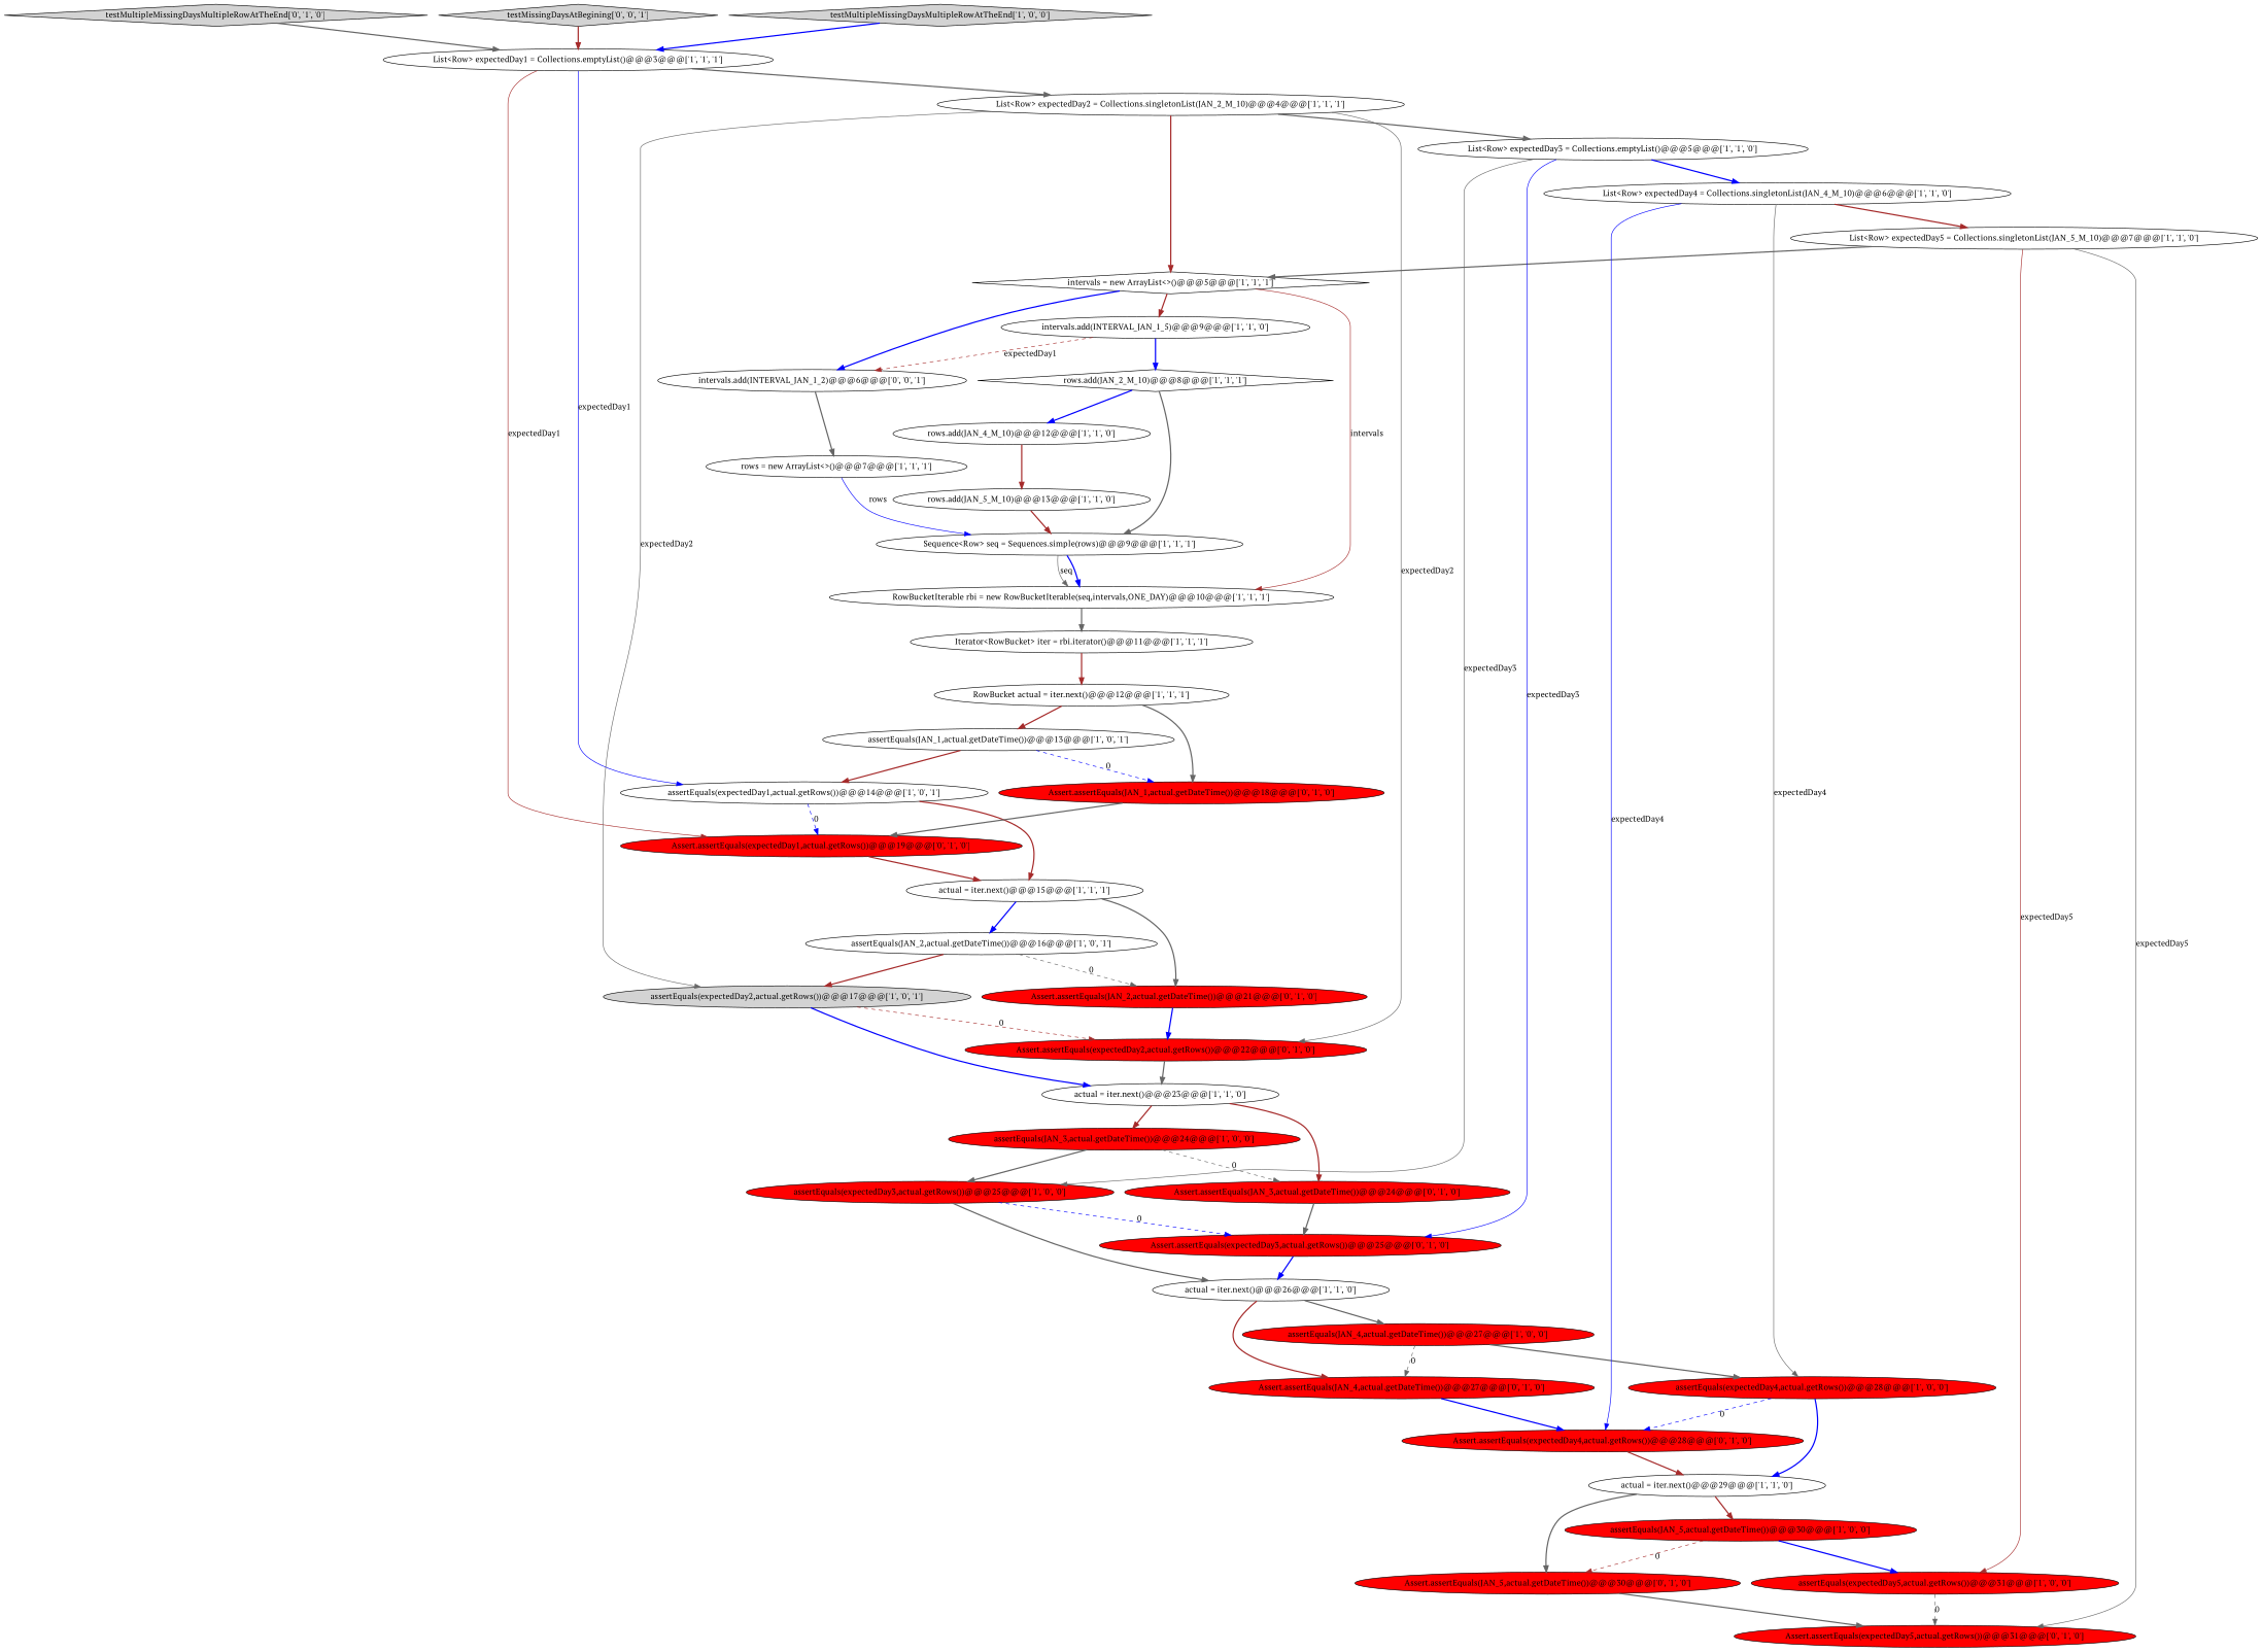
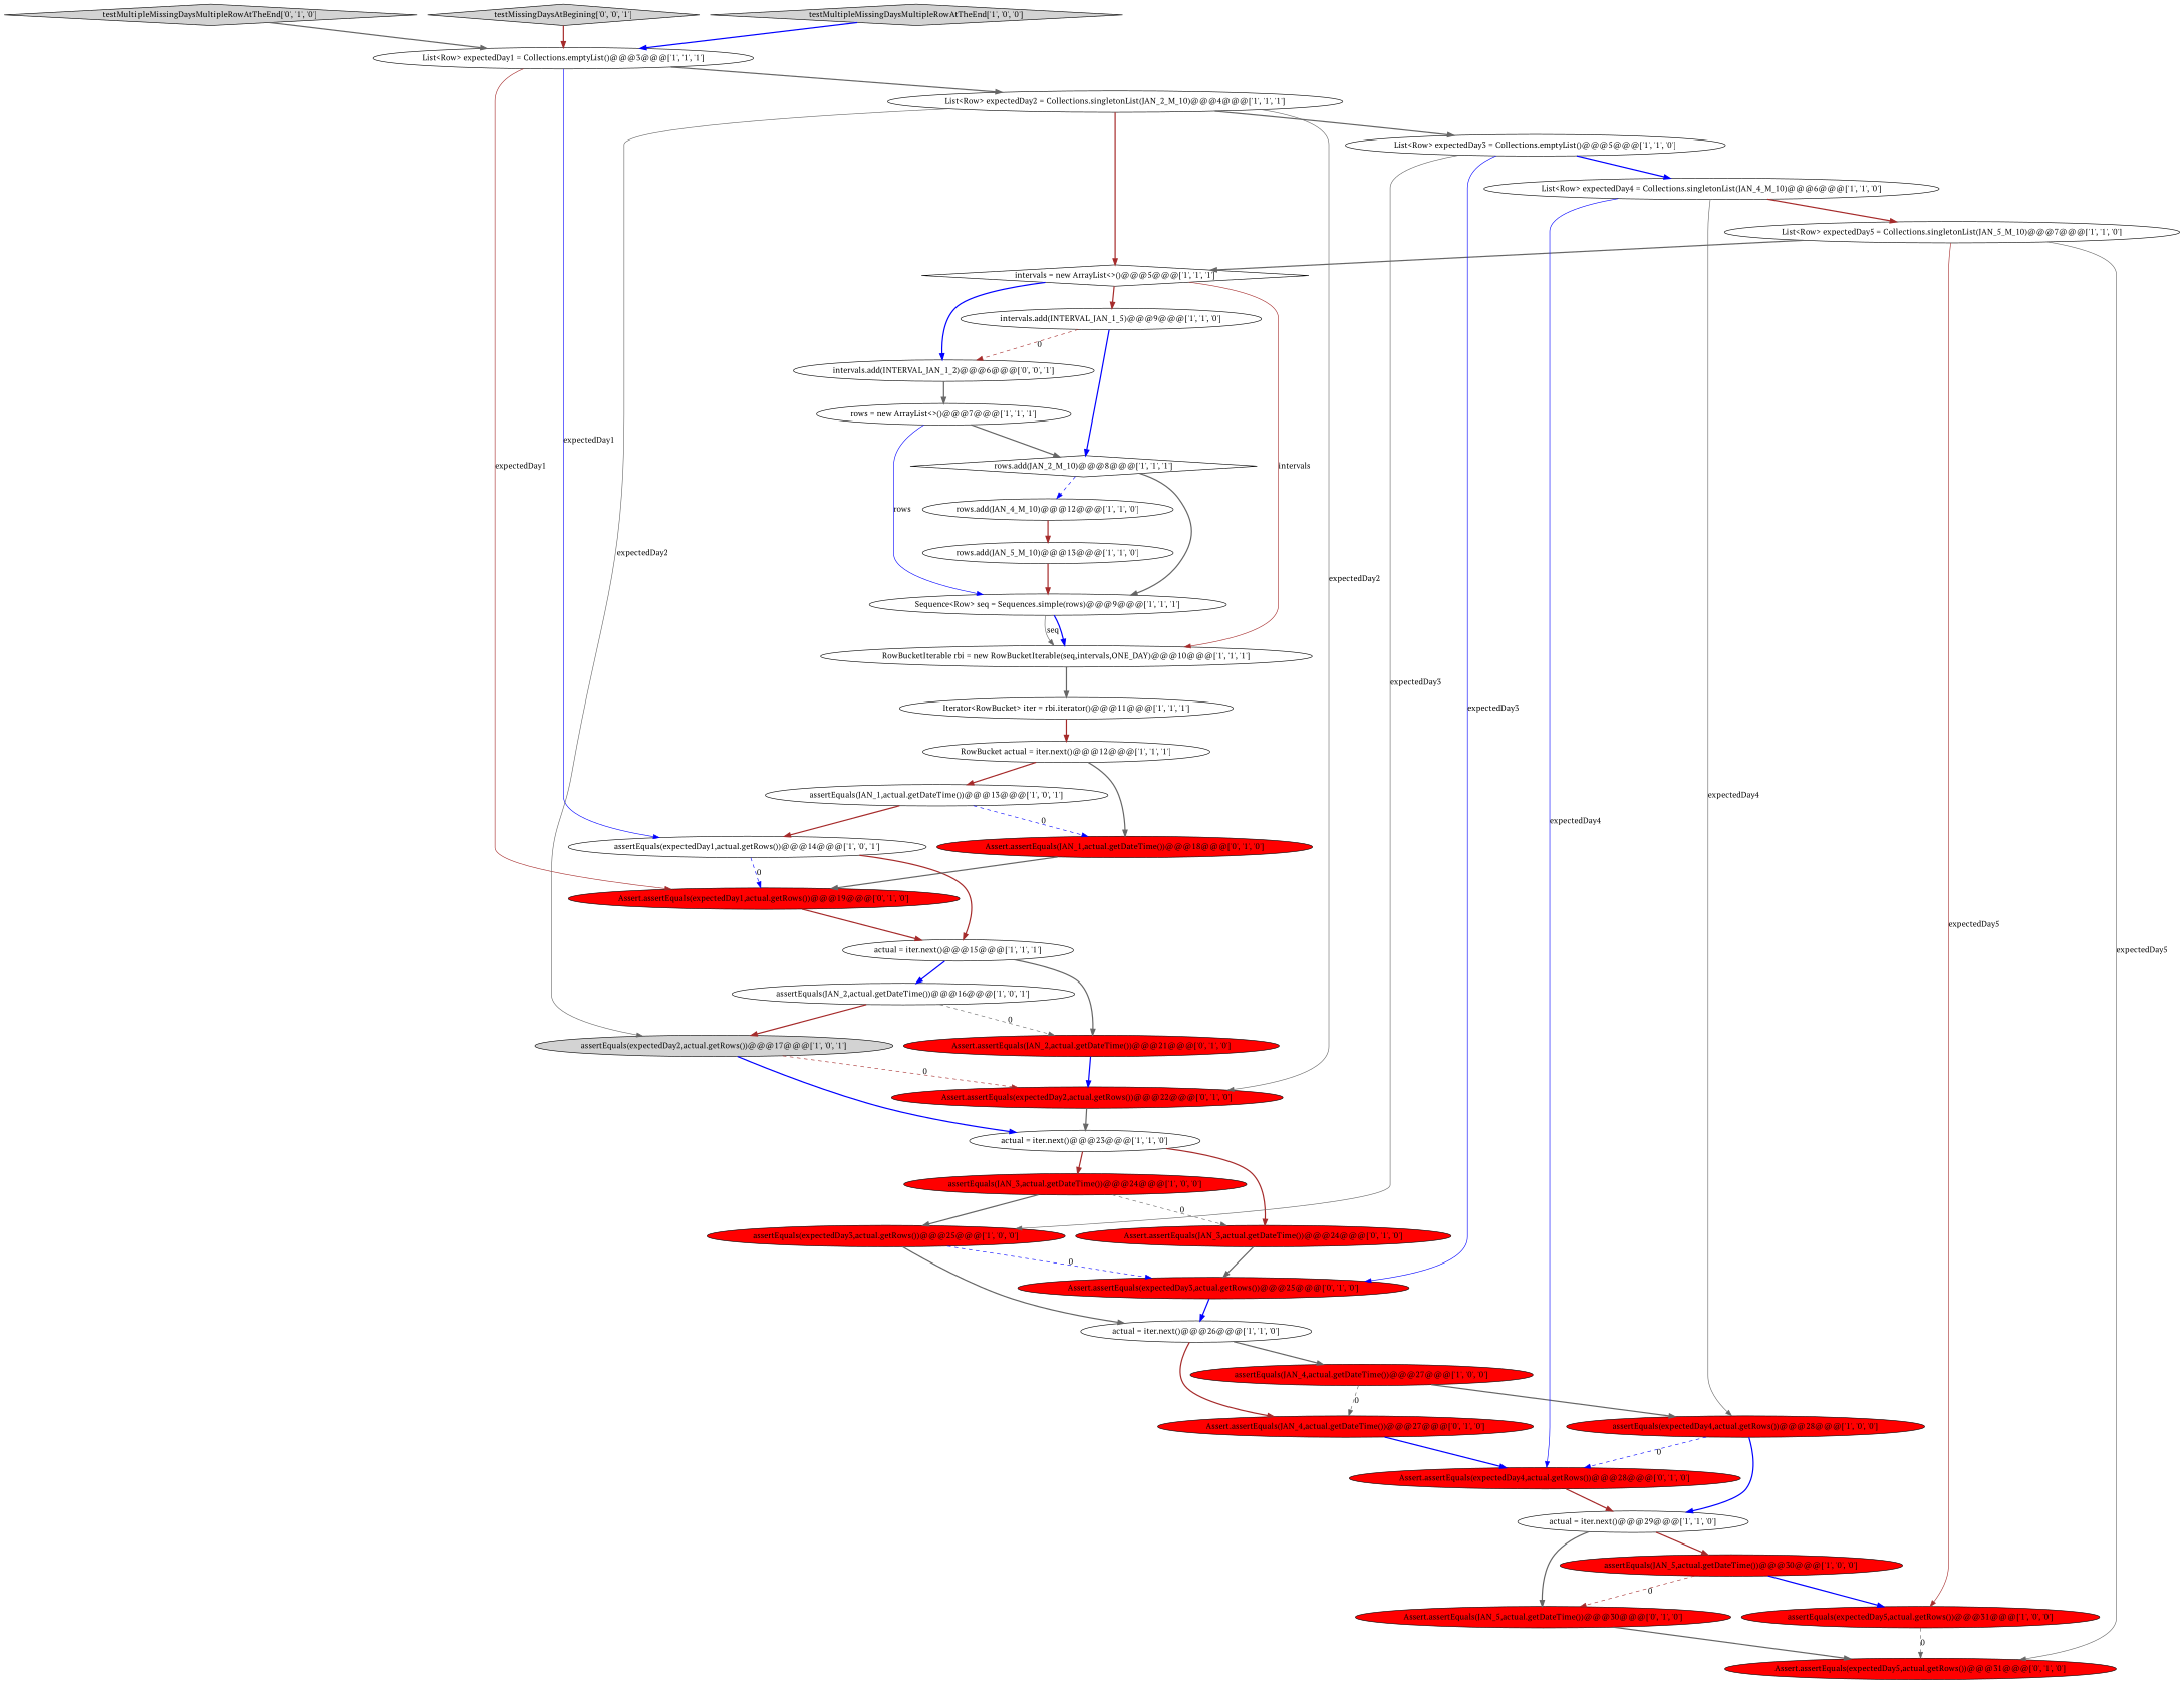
  digraph {
    fontname="PT Serif"
    node [fillcolor=white fontname="PT Serif" shape=ellipse style=filled]
    edge [color=gray40 fontname="PT Serif" style=bold]
    n1 [fillcolor=lightgray label="testMultipleMissingDaysMultipleRowAtTheEnd['0', '1', '0']" shape=diamond]
    n2 [label="List<Row> expectedDay1 = Collections.emptyList()@@@3@@@['1', '1', '1']"]
    n3 [fillcolor=red label="Assert.assertEquals(expectedDay1,actual.getRows())@@@19@@@['0', '1', '0']"]
    n4 [label="List<Row> expectedDay2 = Collections.singletonList(JAN_2_M_10)@@@4@@@['1', '1', '1']"]
    n5 [label="assertEquals(expectedDay1,actual.getRows())@@@14@@@['1', '0', '1']"]
    n6 [label="Sequence<Row> seq = Sequences.simple(rows)@@@9@@@['1', '1', '1']"]
    n7 [label="RowBucketIterable rbi = new RowBucketIterable(seq,intervals,ONE_DAY)@@@10@@@['1', '1', '1']"]
    n8 [label="Iterator<RowBucket> iter = rbi.iterator()@@@11@@@['1', '1', '1']"]
    n9 [label="List<Row> expectedDay5 = Collections.singletonList(JAN_5_M_10)@@@7@@@['1', '1', '0']"]
    n10 [label="intervals = new ArrayList<>()@@@5@@@['1', '1', '1']" shape=diamond]
    n11 [fillcolor=red label="assertEquals(expectedDay5,actual.getRows())@@@31@@@['1', '0', '0']"]
    n12 [fillcolor=red label="Assert.assertEquals(expectedDay5,actual.getRows())@@@31@@@['0', '1', '0']"]
    n13 [label="intervals.add(INTERVAL_JAN_1_5)@@@9@@@['1', '1', '0']"]
    n14 [label="intervals.add(INTERVAL_JAN_1_2)@@@6@@@['0', '0', '1']"]
    n15 [label="rows.add(JAN_2_M_10)@@@8@@@['1', '1', '1']" shape=diamond]
    n16 [label="rows = new ArrayList<>()@@@7@@@['1', '1', '1']"]
    n17 [fillcolor=red label="assertEquals(JAN_4,actual.getDateTime())@@@27@@@['1', '0', '0']"]
    n18 [fillcolor=red label="Assert.assertEquals(JAN_4,actual.getDateTime())@@@27@@@['0', '1', '0']"]
    n19 [fillcolor=red label="assertEquals(expectedDay4,actual.getRows())@@@28@@@['1', '0', '0']"]
    n20 [fillcolor=red label="Assert.assertEquals(expectedDay4,actual.getRows())@@@28@@@['0', '1', '0']"]
    n21 [label="actual = iter.next()@@@29@@@['1', '1', '0']"]
    n22 [fillcolor=red label="Assert.assertEquals(JAN_5,actual.getDateTime())@@@30@@@['0', '1', '0']"]
    n23 [fillcolor=red label="assertEquals(expectedDay3,actual.getRows())@@@25@@@['1', '0', '0']"]
    n24 [label="actual = iter.next()@@@26@@@['1', '1', '0']"]
    n25 [fillcolor=red label="Assert.assertEquals(expectedDay3,actual.getRows())@@@25@@@['0', '1', '0']"]
    n26 [fillcolor=red label="assertEquals(JAN_5,actual.getDateTime())@@@30@@@['1', '0', '0']"]
    n27 [fillcolor=red label="Assert.assertEquals(JAN_3,actual.getDateTime())@@@24@@@['0', '1', '0']"]
    n28 [fillcolor=red label="Assert.assertEquals(JAN_1,actual.getDateTime())@@@18@@@['0', '1', '0']"]
    n29 [label="actual = iter.next()@@@15@@@['1', '1', '1']"]
    n30 [label="rows.add(JAN_5_M_10)@@@13@@@['1', '1', '0']"]
    n31 [label="rows.add(JAN_4_M_10)@@@12@@@['1', '1', '0']"]
    n32 [label="assertEquals(JAN_2,actual.getDateTime())@@@16@@@['1', '0', '1']"]
    n33 [fillcolor=lightgray label="assertEquals(expectedDay2,actual.getRows())@@@17@@@['1', '0', '1']"]
    n34 [fillcolor=red label="Assert.assertEquals(JAN_2,actual.getDateTime())@@@21@@@['0', '1', '0']"]
    n35 [fillcolor=red label="Assert.assertEquals(expectedDay2,actual.getRows())@@@22@@@['0', '1', '0']"]
    n36 [label="actual = iter.next()@@@23@@@['1', '1', '0']"]
    n37 [label="RowBucket actual = iter.next()@@@12@@@['1', '1', '1']"]
    n38 [label="List<Row> expectedDay3 = Collections.emptyList()@@@5@@@['1', '1', '0']"]
    n39 [label="List<Row> expectedDay4 = Collections.singletonList(JAN_4_M_10)@@@6@@@['1', '1', '0']"]
    n40 [fillcolor=red label="assertEquals(JAN_3,actual.getDateTime())@@@24@@@['1', '0', '0']"]
    n41 [fillcolor=lightgray label="testMissingDaysAtBegining['0', '0', '1']" shape=diamond]
    n42 [fillcolor=lightgray label="testMultipleMissingDaysMultipleRowAtTheEnd['1', '0', '0']" shape=diamond]
    n43 [label="assertEquals(JAN_1,actual.getDateTime())@@@13@@@['1', '0', '1']"]
    n1 -> n2
    n2 -> n3 [color=brown label=expectedDay1 style=solid]
    n2 -> n4
    n2 -> n5 [color=blue label=expectedDay1 style=solid]
    n3 -> n29 [color=brown]
    n4 -> n10 [color=brown]
    n4 -> n33 [label=expectedDay2 style=solid]
    n4 -> n35 [label=expectedDay2 style=solid]
    n4 -> n38
    n5 -> n3 [color=blue label=0 style=dashed]
    n5 -> n29 [color=brown]
    n6 -> n7 [label=seq style=solid]
    n6 -> n7 [color=blue]
    n7 -> n8
    n8 -> n37 [color=brown]
    n9 -> n10
    n9 -> n11 [color=brown label=expectedDay5 style=solid]
    n9 -> n12 [label=expectedDay5 style=solid]
    n10 -> n7 [color=brown label=intervals style=solid]
    n10 -> n13 [color=brown]
    n10 -> n14 [color=blue]
    n11 -> n12 [label=0 style=dashed]
-   n13 -> n14 [color=brown label=expectedDay1 style=dashed]
+   n13 -> n14 [color=brown label=0 style=dashed]
    n13 -> n15 [color=blue]
    n14 -> n16
    n15 -> n6
-   n15 -> n31 [color=blue]
+   n15 -> n31 [color=blue style=dashed]
    n16 -> n6 [color=blue label=rows style=solid]
+   n16 -> n15
    n17 -> n18 [label=0 style=dashed]
    n17 -> n19
    n18 -> n20 [color=blue]
    n19 -> n20 [color=blue label=0 style=dashed]
    n19 -> n21 [color=blue]
    n20 -> n21 [color=brown]
    n21 -> n22
    n21 -> n26 [color=brown]
    n22 -> n12
    n23 -> n24
    n23 -> n25 [color=blue label=0 style=dashed]
    n24 -> n17
    n24 -> n18 [color=brown]
    n25 -> n24 [color=blue]
    n26 -> n11 [color=blue]
    n26 -> n22 [color=brown label=0 style=dashed]
    n27 -> n25
    n28 -> n3
    n29 -> n32 [color=blue]
    n29 -> n34
    n30 -> n6 [color=brown]
    n31 -> n30 [color=brown]
    n32 -> n33 [color=brown]
    n32 -> n34 [label=0 style=dashed]
    n33 -> n35 [color=brown label=0 style=dashed]
    n33 -> n36 [color=blue]
    n34 -> n35 [color=blue]
    n35 -> n36
    n36 -> n27 [color=brown]
    n36 -> n40 [color=brown]
    n37 -> n28
    n37 -> n43 [color=brown]
    n38 -> n23 [label=expectedDay3 style=solid]
    n38 -> n25 [color=blue label=expectedDay3 style=solid]
    n38 -> n39 [color=blue]
    n39 -> n9 [color=brown]
    n39 -> n19 [label=expectedDay4 style=solid]
    n39 -> n20 [color=blue label=expectedDay4 style=solid]
    n40 -> n23
    n40 -> n27 [label=0 style=dashed]
    n41 -> n2 [color=brown]
    n42 -> n2 [color=blue]
    n43 -> n5 [color=brown]
    n43 -> n28 [color=blue label=0 style=dashed]
  }
